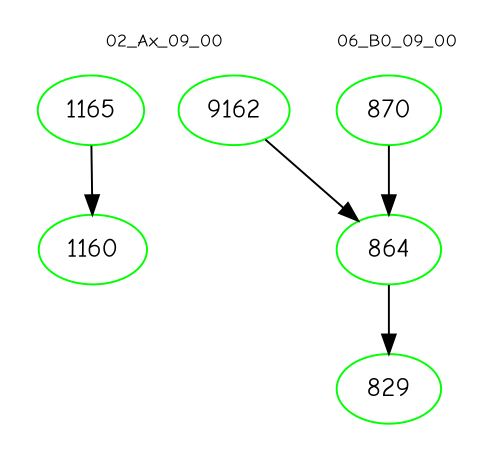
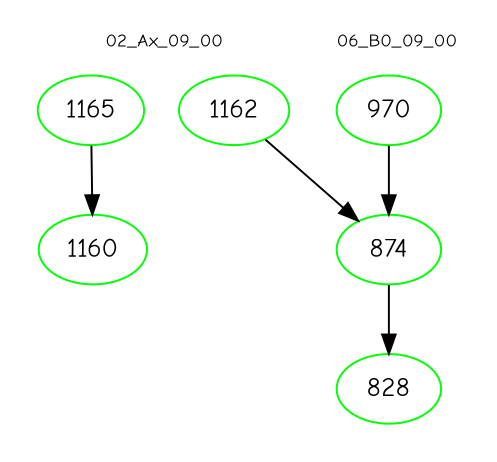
  digraph {
    fontname="Comic Neue"
    node [color=green fontname="Comic Neue"]
    edge [color=black fontname="Comic Neue"]
-   n1 [label=9162]
+   n1 [label=1162]
    n2 [label=1165]
    n3 [label=1160]
-   n4 [label=870]
-   n5 [label=864]
-   n6 [label=829]
+   n4 [label=970]
+   n5 [label=874]
+   n6 [label=828]
    subgraph cluster_1 {
      color=white
      fontsize=10
      label="02_Ax_09_00"
      n1
      n2
      n3
    }
    subgraph cluster_2 {
      color=white
      fontsize=10
      label="06_B0_09_00"
      n4
      n5
      n6
    }
    n1 -> n5
    n2 -> n3
    n4 -> n5
    n5 -> n6
  }
